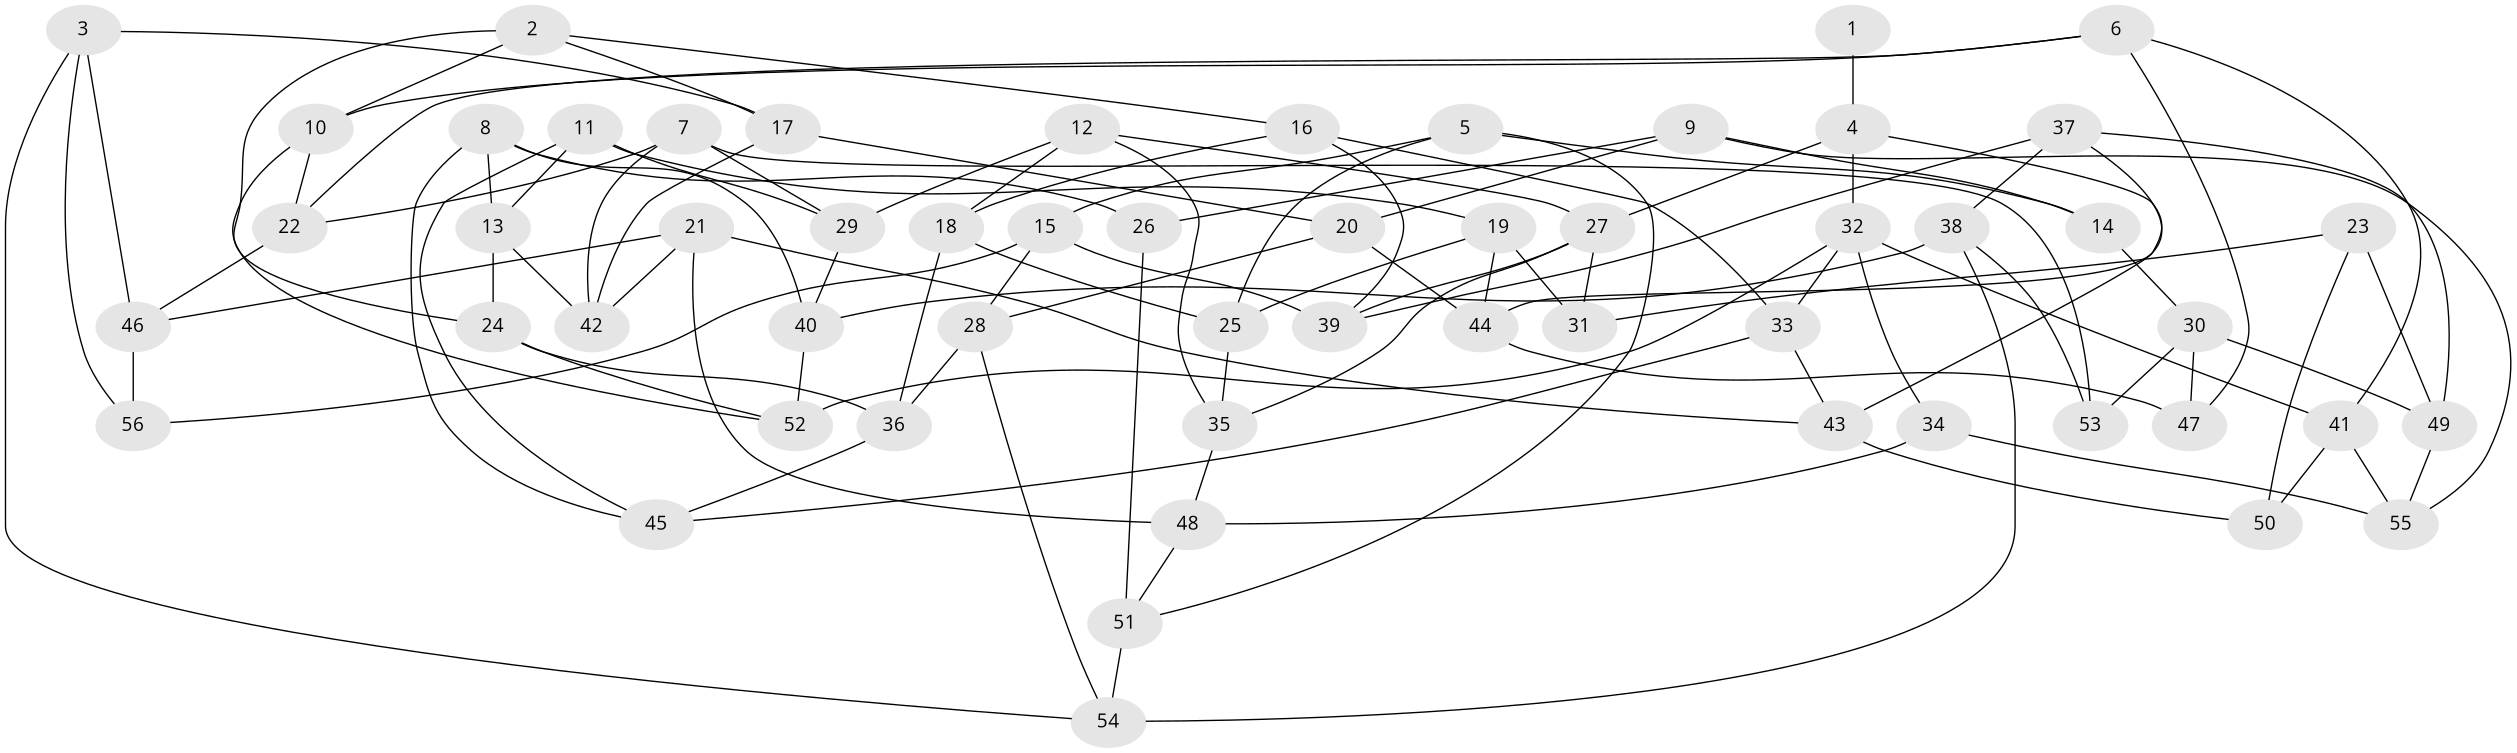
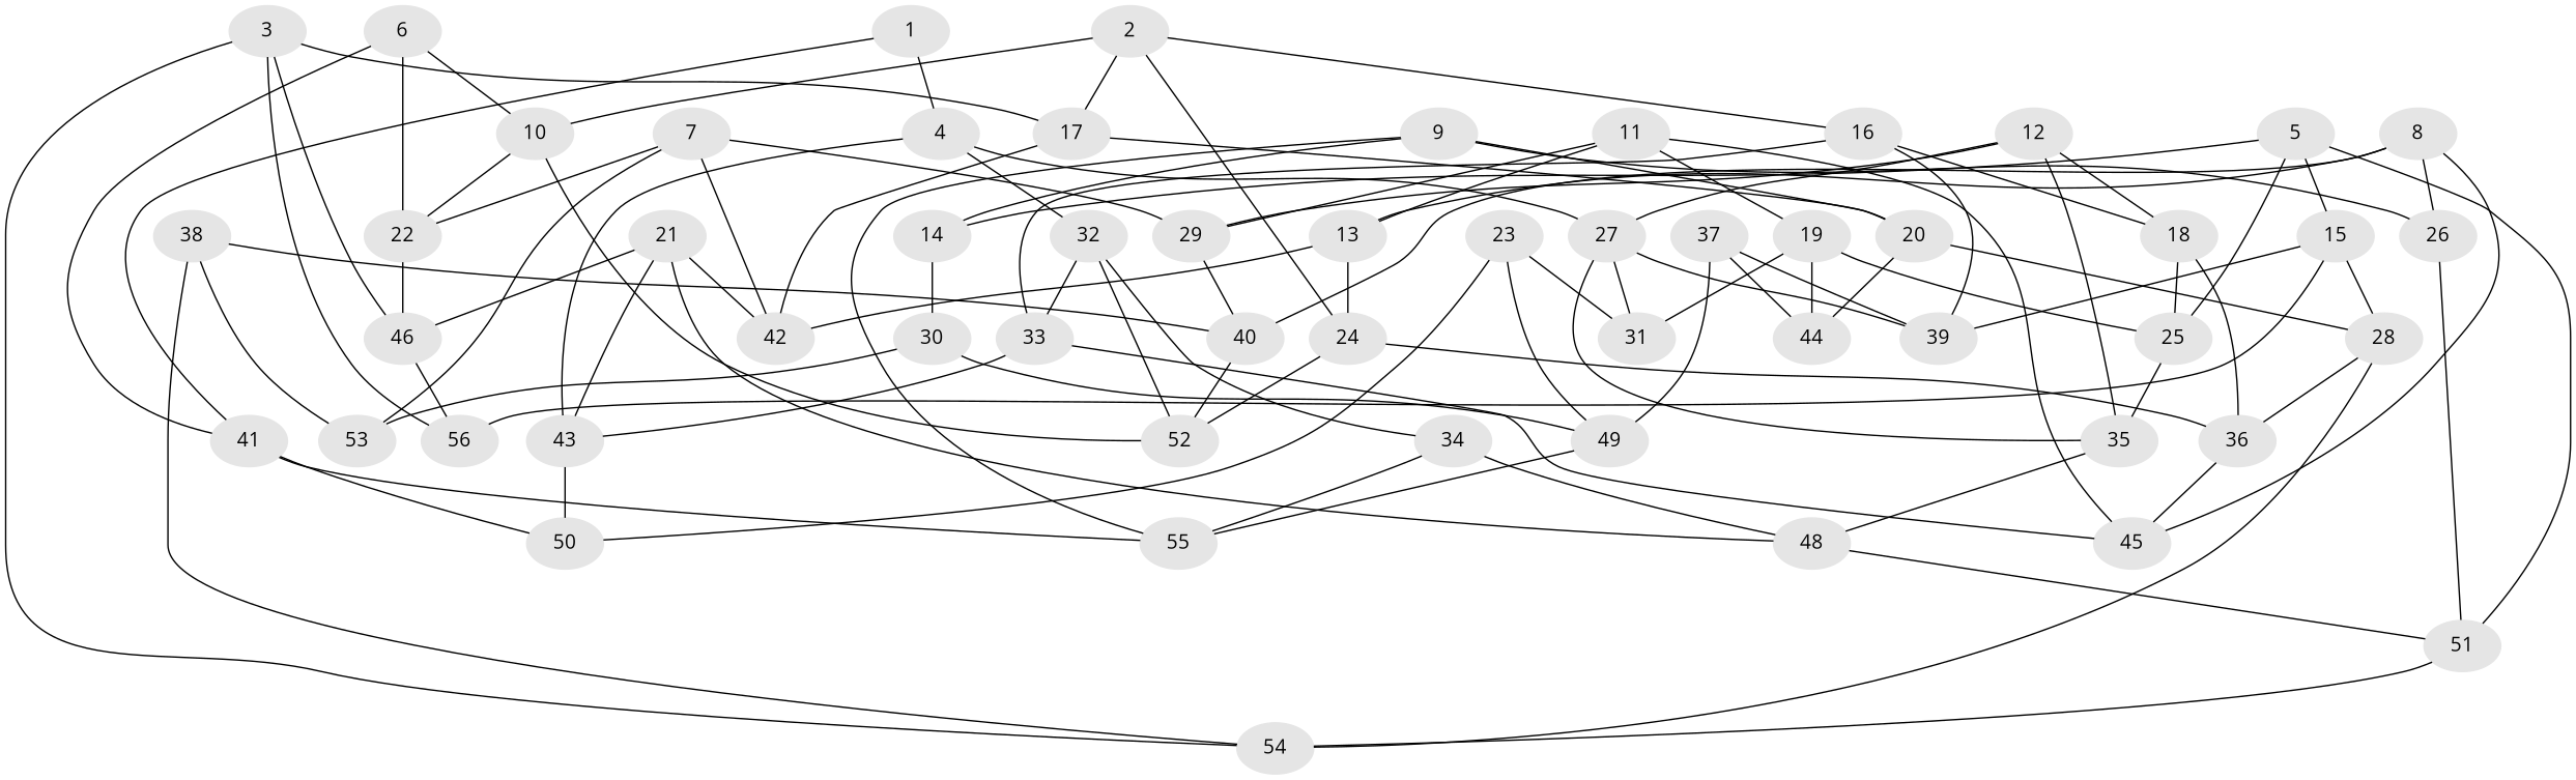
  graph {
    fontname="Open Sans"
    node [color=gray90 fontname="Open Sans" style=filled]
    edge [fontname="Open Sans"]
    1
    4
    41
    27
    32
    43
    26
    51
    55
    50
    2
    10
    16
    17
    24
    22
    52
    18
    39
    33
    42
    20
    36
    3
    46
    54
    56
    35
    31
    34
    5
    14
    15
    25
    30
    28
    6
-   47
    7
    29
    53
    40
    8
    13
    45
    9
    44
    11
    19
    12
    48
    49
    21
    23
    37
    38
    1 -- 4
-   32 -- 41
+   1 -- 41
    4 -- 27
    4 -- 32
    4 -- 43
    41 -- 55
    41 -- 50
    27 -- 39
    27 -- 35
    27 -- 31
    32 -- 52
    32 -- 33
    32 -- 34
    43 -- 50
    26 -- 51
    51 -- 54
    2 -- 10
    2 -- 16
    2 -- 17
    2 -- 24
    10 -- 22
    10 -- 52
    16 -- 18
    16 -- 39
    16 -- 33
    17 -- 42
    17 -- 20
    24 -- 52
    24 -- 36
    22 -- 46
    18 -- 36
    18 -- 25
    33 -- 43
    33 -- 45
    20 -- 28
    20 -- 44
    36 -- 45
    3 -- 17
    3 -- 46
    3 -- 54
    3 -- 56
    46 -- 56
    35 -- 48
    34 -- 55
    34 -- 48
    5 -- 51
    5 -- 14
    5 -- 15
    5 -- 25
    14 -- 30
    15 -- 39
    15 -- 56
    15 -- 28
    25 -- 35
-   30 -- 47
    30 -- 53
    30 -- 49
    28 -- 36
    28 -- 54
    6 -- 41
    6 -- 10
    6 -- 22
-   6 -- 47
    7 -- 22
    7 -- 42
    7 -- 29
    7 -- 53
    29 -- 40
    40 -- 52
    8 -- 26
    8 -- 40
    8 -- 13
    8 -- 45
    13 -- 24
    13 -- 42
    9 -- 26
    9 -- 55
    9 -- 20
    9 -- 14
-   44 -- 47
    11 -- 29
    11 -- 13
    11 -- 45
    11 -- 19
    19 -- 31
    19 -- 25
    19 -- 44
    12 -- 27
    12 -- 18
    12 -- 35
    12 -- 29
    48 -- 51
    49 -- 55
    21 -- 43
    21 -- 42
    21 -- 46
    21 -- 48
    23 -- 50
    23 -- 31
    23 -- 49
    37 -- 39
    37 -- 44
    37 -- 49
-   37 -- 38
    38 -- 54
    38 -- 53
    38 -- 40
  }
